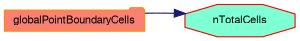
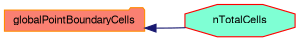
  digraph {
    rankdir=LR
    node [fontname=FreeSans fontsize=10 style=filled]
    n1 [color=darkorange fillcolor=salmon fontcolor=black height=0.2 label=globalPointBoundaryCells shape=folder width=0.4]
    n2 [color=red height=0.2 label=nTotalCells shape=octagon width=0.4 fillcolor=aquamarine]
-   n2 -> n1 [color=midnightblue dir=back fontname=FreeSans fontsize=10 labelfontname=FreeSans labelfontsize=10 style=solid]
+   n1 -> n2 [color=midnightblue dir=back fontname=FreeSans fontsize=10 labelfontname=FreeSans labelfontsize=10 style=solid]
  }
